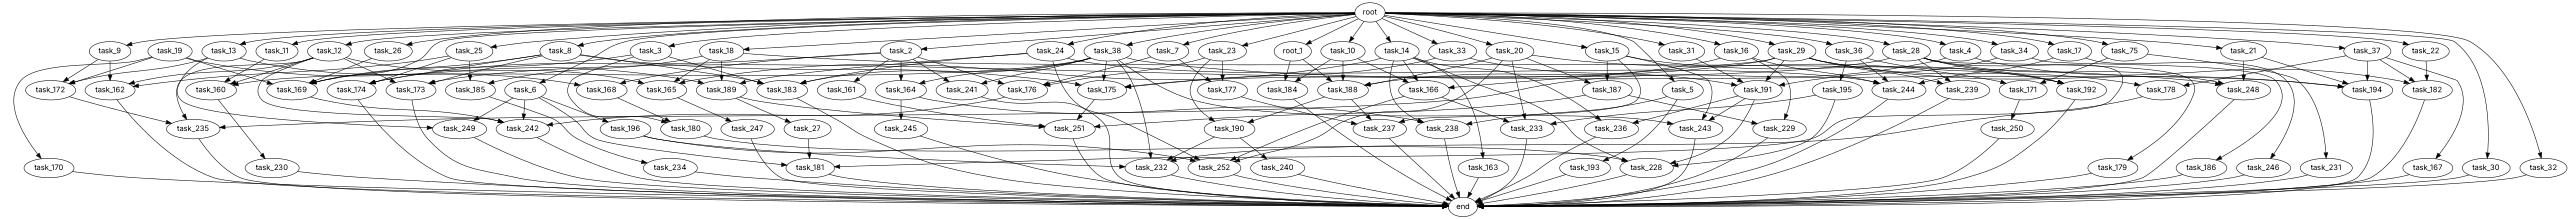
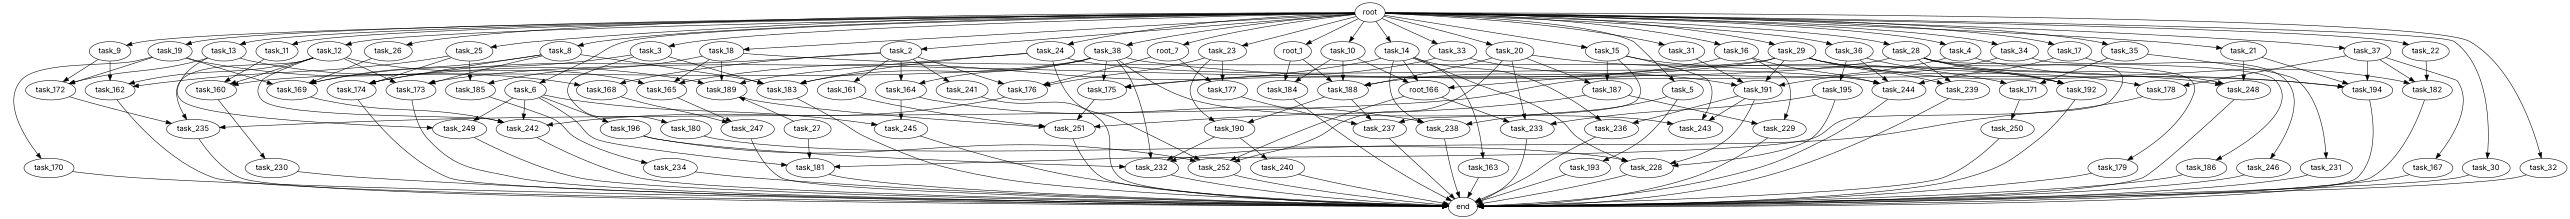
  digraph {
    fontname=Inter
    node [fontname=Inter]
    edge [fontname=Inter]
    task_12
    task_160
    task_235
    task_242
    task_165
    task_162
    task_173
    task_230
    end
    task_247
    task_36
    task_192
    task_244
    task_195
    task_228
    task_233
    task_19
    task_189
    task_172
    task_169
    task_170
    task_251
    task_249
    task_196
    task_252
    task_232
    root
    task_10
    task_18
    n30 [label=root_1]
    task_4
    task_33
    task_8
    task_15
    task_5
    task_14
    task_21
    task_38
    task_16
-   task_7
+   task_7 [label=root_7]
    task_26
    task_30
    task_17
    task_31
    task_2
-   task_35 [label=task_75]
+   task_35
    task_3
    task_22
    task_29
    task_28
    task_23
    task_25
    task_6
    task_32
    task_20
    task_9
    task_37
    task_34
    task_13
    task_24
    task_11
-   task_166
+   task_166 [label=root_166]
    task_184
    task_188
    task_248
    task_185
    task_182
    task_191
    task_175
    task_183
    task_174
    task_237
    task_187
    task_243
    task_193
    task_238
    task_236
    task_163
    task_194
    task_241
    task_164
    task_229
    task_177
    task_176
    task_27
    task_181
    task_246
    task_168
    task_161
    task_171
    task_231
    task_180
    task_239
    task_178
    task_179
    task_190
    task_245
    task_167
    task_186
    task_234
    task_250
    task_240
    task_12 -> task_160
    task_12 -> task_235
    task_12 -> task_242
    task_12 -> task_165
    task_12 -> task_162
    task_12 -> task_173
    task_160 -> task_230
    task_235 -> end
    task_242 -> end
    task_165 -> task_247
    task_162 -> end
    task_173 -> end
    task_230 -> end
    task_247 -> end
    task_36 -> task_192
    task_36 -> task_244
    task_36 -> task_195
    task_192 -> end
    task_244 -> end
    task_195 -> task_228
    task_195 -> task_233
    task_228 -> end
    task_233 -> end
    task_19 -> task_189
    task_19 -> task_172
    task_19 -> task_169
    task_19 -> task_170
    task_189 -> task_251
    task_172 -> task_235
    task_169 -> task_242
    task_170 -> end
    task_251 -> end
    task_249 -> end
    task_196 -> task_252
    task_196 -> task_232
    task_252 -> end
    task_232 -> end
    root -> task_12
    root -> task_36
-   root -> task_169
+   root -> task_19
    root -> task_10
    root -> task_18
    root -> n30
    root -> task_4
    root -> task_33
    root -> task_8
    root -> task_15
    root -> task_5
    root -> task_14
    root -> task_21
    root -> task_38
    root -> task_16
    root -> task_7
    root -> task_26
    root -> task_30
    root -> task_17
    root -> task_31
    root -> task_2
    root -> task_35
    root -> task_3
    root -> task_22
    root -> task_29
    root -> task_28
    root -> task_23
    root -> task_25
    root -> task_6
    root -> task_32
    root -> task_20
    root -> task_9
    root -> task_37
    root -> task_34
    root -> task_13
    root -> task_24
    root -> task_11
    task_10 -> task_166
    task_10 -> task_184
    task_10 -> task_188
    task_18 -> task_165
    task_18 -> task_189
    task_18 -> task_248
    task_18 -> task_185
    n30 -> task_184
    n30 -> task_188
    task_4 -> task_235
    task_4 -> task_182
    task_33 -> task_191
    task_33 -> task_175
    task_8 -> task_173
    task_8 -> task_169
-   task_8 -> task_175
    task_8 -> task_183
    task_8 -> task_174
    task_15 -> task_192
    task_15 -> task_237
    task_15 -> task_187
    task_15 -> task_243
    task_5 -> task_193
    task_5 -> task_238
    task_14 -> task_165
    task_14 -> task_228
    task_14 -> task_166
    task_14 -> task_238
    task_14 -> task_236
    task_14 -> task_163
    task_21 -> task_248
    task_21 -> task_194
    task_38 -> task_160
    task_38 -> task_232
    task_38 -> task_175
    task_38 -> task_183
    task_38 -> task_243
    task_38 -> task_194
-   task_38 -> task_241
    task_38 -> task_164
    task_16 -> task_244
    task_16 -> task_188
    task_16 -> task_229
    task_7 -> task_177
    task_7 -> task_176
    task_26 -> task_169
    task_30 -> end
    task_17 -> task_244
    task_17 -> task_246
    task_31 -> task_191
    task_2 -> task_174
    task_2 -> task_241
    task_2 -> task_164
    task_2 -> task_176
    task_2 -> task_168
    task_2 -> task_161
    task_35 -> task_171
    task_35 -> task_231
    task_3 -> task_169
    task_3 -> task_183
    task_3 -> task_180
    task_22 -> task_182
    task_29 -> task_173
    task_29 -> task_166
    task_29 -> task_191
    task_29 -> task_194
    task_29 -> task_239
    task_29 -> task_178
    task_28 -> task_192
    task_28 -> task_248
    task_28 -> task_175
    task_28 -> task_181
    task_28 -> task_239
    task_28 -> task_179
    task_23 -> task_177
    task_23 -> task_176
    task_23 -> task_190
    task_25 -> task_162
    task_25 -> task_185
    task_25 -> task_174
    task_6 -> task_242
    task_6 -> task_249
    task_6 -> task_196
    task_6 -> task_181
+   task_6 -> task_245
    task_32 -> end
    task_20 -> task_233
    task_20 -> task_252
    task_20 -> task_188
    task_20 -> task_187
    task_20 -> task_171
    task_9 -> task_162
    task_9 -> task_172
    task_37 -> task_182
    task_37 -> task_194
    task_37 -> task_178
    task_37 -> task_167
    task_34 -> task_191
    task_34 -> task_186
    task_13 -> task_172
    task_13 -> task_249
    task_13 -> task_168
    task_24 -> task_244
    task_24 -> task_189
    task_24 -> task_252
    task_24 -> task_183
    task_11 -> task_160
    task_166 -> task_233
    task_166 -> task_252
    task_184 -> end
    task_188 -> task_237
    task_188 -> task_190
    task_248 -> end
    task_185 -> task_234
    task_182 -> end
    task_191 -> task_228
    task_191 -> task_243
    task_191 -> task_236
    task_175 -> task_251
    task_183 -> end
    task_174 -> end
    task_237 -> end
    task_187 -> task_251
    task_187 -> task_229
-   task_243 -> end
    task_193 -> end
    task_238 -> end
    task_236 -> end
    task_163 -> end
    task_194 -> end
    task_241 -> end
    task_164 -> task_238
    task_164 -> task_245
    task_229 -> end
    task_177 -> task_237
    task_176 -> task_242
-   task_189 -> task_27
+   task_27 -> task_189
    task_27 -> task_181
    task_181 -> end
    task_246 -> end
-   task_168 -> task_180
+   task_168 -> task_247
    task_161 -> task_251
    task_171 -> task_250
    task_231 -> end
    task_180 -> task_228
    task_239 -> end
    task_178 -> task_232
    task_179 -> end
    task_190 -> task_232
    task_190 -> task_240
    task_245 -> end
    task_167 -> end
    task_186 -> end
    task_234 -> end
    task_250 -> end
    task_240 -> end
  }
